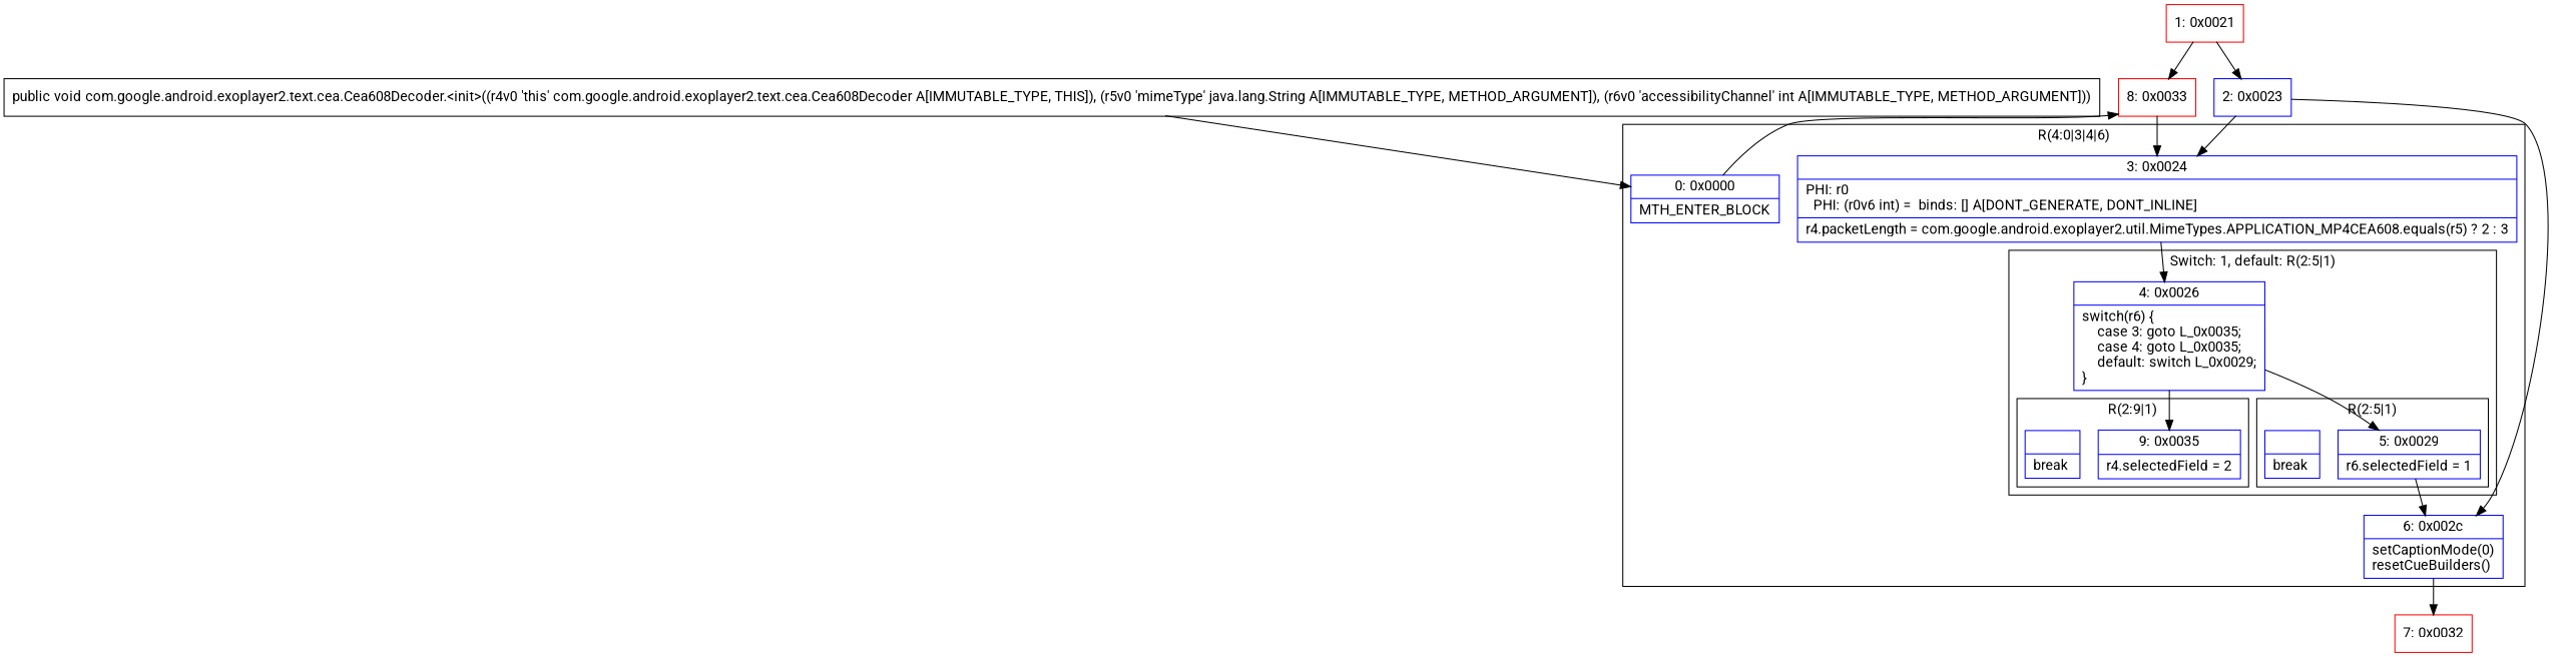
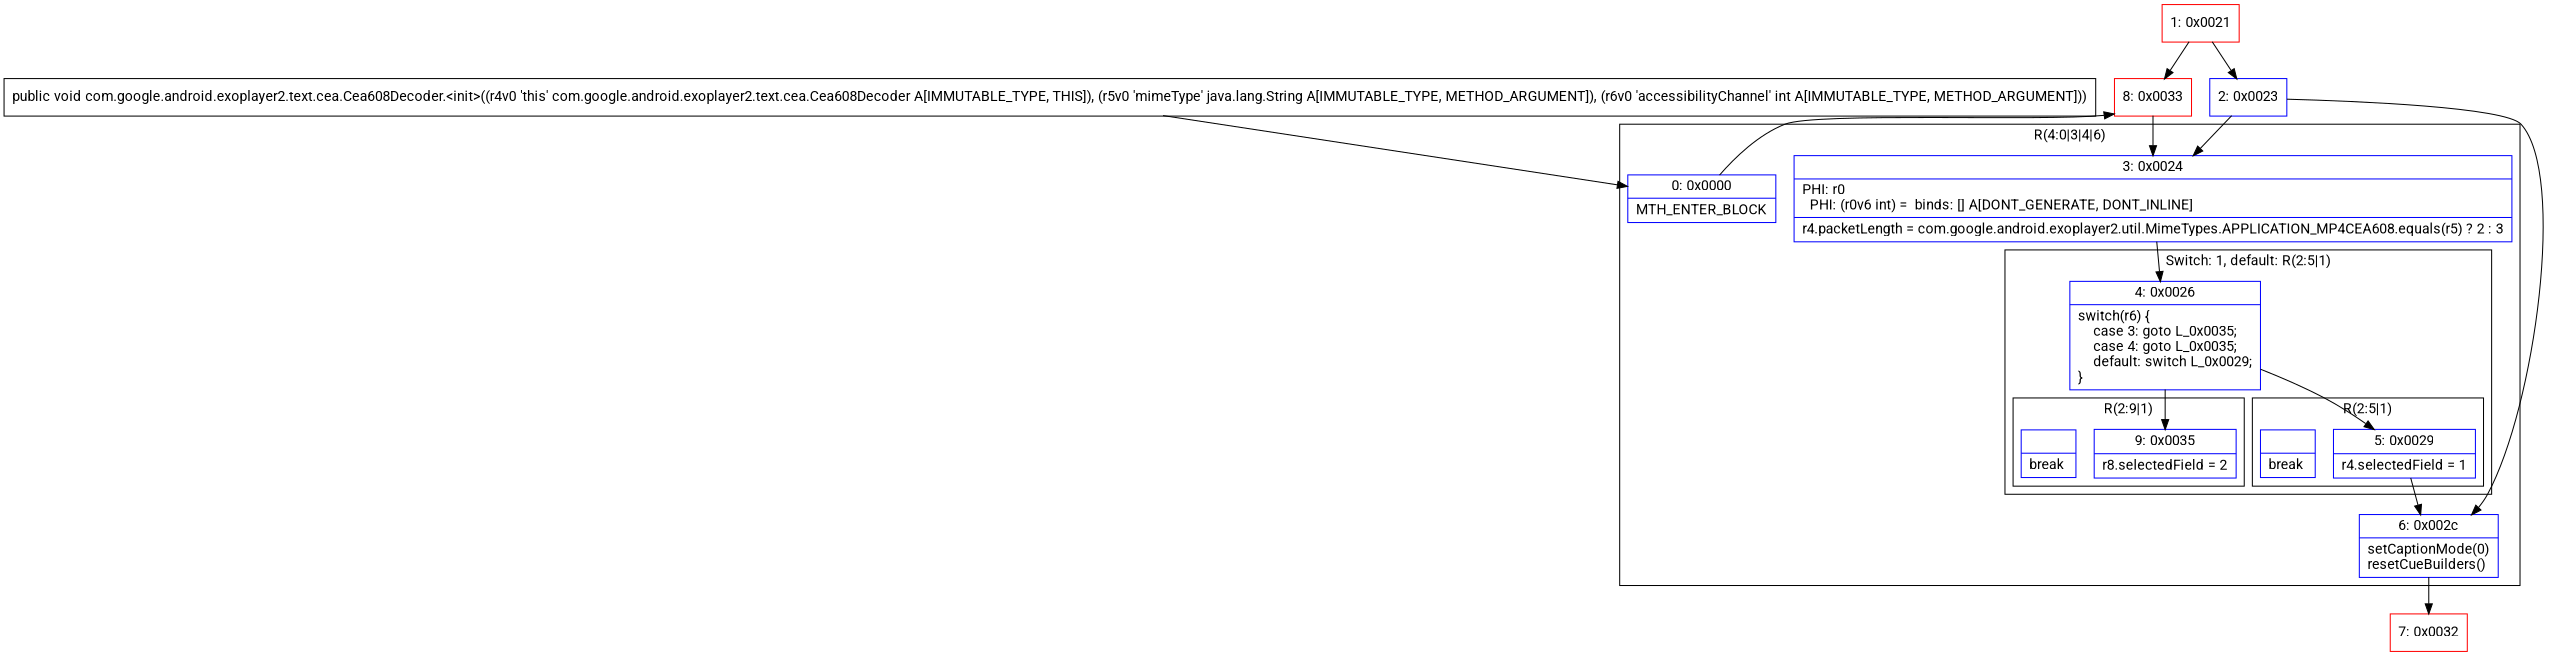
  digraph {
    fontname=Roboto
    node [color=blue fontname=Roboto shape=record]
    edge [fontname=Roboto]
-   n1 [label="{9\:\ 0x0035|r4.selectedField = 2\l}"]
+   n1 [label="{9\:\ 0x0035|r8.selectedField = 2\l}"]
    n2 [label="{|break\l}"]
-   n3 [label="{5\:\ 0x0029|r6.selectedField = 1\l}"]
+   n3 [label="{5\:\ 0x0029|r4.selectedField = 1\l}"]
    n4 [label="{|break\l}"]
    n5 [label="{4\:\ 0x0026|switch(r6) \{\l    case 3: goto L_0x0035;\l    case 4: goto L_0x0035;\l    default: switch L_0x0029;\l\}\l}"]
    n6 [label="{0\:\ 0x0000|MTH_ENTER_BLOCK\l}"]
    n7 [label="{3\:\ 0x0024|PHI: r0 \l  PHI: (r0v6 int) =  binds: [] A[DONT_GENERATE, DONT_INLINE]\l|r4.packetLength = com.google.android.exoplayer2.util.MimeTypes.APPLICATION_MP4CEA608.equals(r5) ? 2 : 3\l}"]
    n8 [label="{6\:\ 0x002c|setCaptionMode(0)\lresetCueBuilders()\l}"]
    n9 [color=red label="{8\:\ 0x0033}"]
    n10 [color=red label="{7\:\ 0x0032}"]
    n11 [color=red label="{1\:\ 0x0021}"]
    n12 [label="{2\:\ 0x0023}"]
    n13 [label="{public void com.google.android.exoplayer2.text.cea.Cea608Decoder.\<init\>((r4v0 'this' com.google.android.exoplayer2.text.cea.Cea608Decoder A[IMMUTABLE_TYPE, THIS]), (r5v0 'mimeType' java.lang.String A[IMMUTABLE_TYPE, METHOD_ARGUMENT]), (r6v0 'accessibilityChannel' int A[IMMUTABLE_TYPE, METHOD_ARGUMENT])) }" color=""]
    subgraph cluster_1 {
      label="R(4:0|3|4|6)"
      n6
      n7
      n8
      subgraph cluster_2 {
        label="Switch: 1, default: R(2:5|1)"
        n5
        subgraph cluster_3 {
          label="R(2:9|1)"
          n1
          n2
        }
        subgraph cluster_4 {
          label="R(2:5|1)"
          n3
          n4
        }
      }
    }
    n3 -> n8
    n5 -> n1
    n5 -> n3
    n6 -> n9
    n7 -> n5
    n8 -> n10
    n9 -> n7
    n11 -> n9
    n11 -> n12
    n12 -> n7
    n12 -> n8
    n13 -> n6
  }
